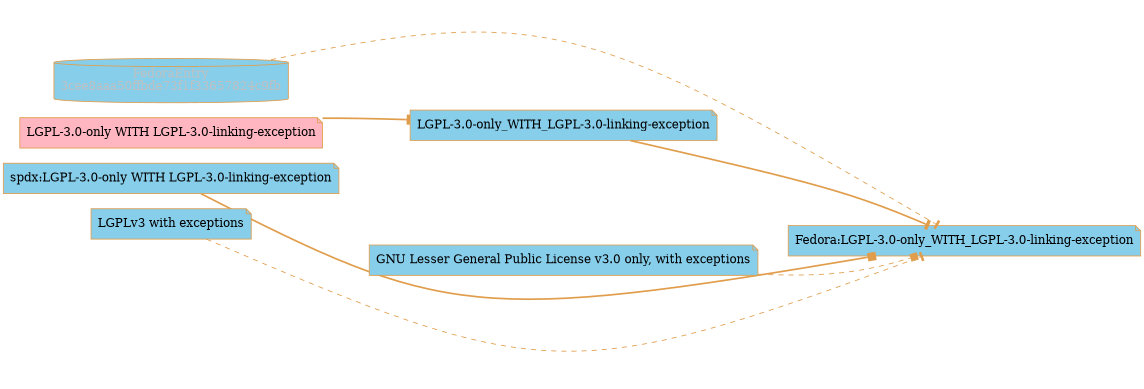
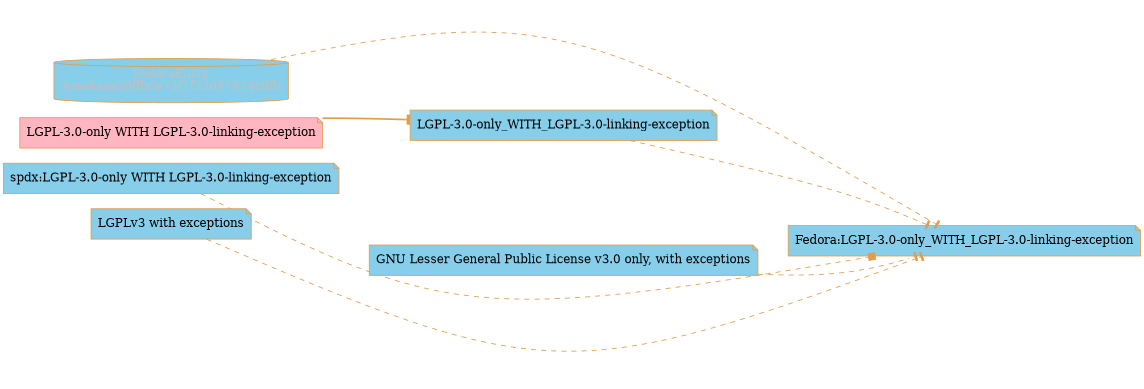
  strict digraph {
    rankdir=LR
    splines=curved
    node [color="#e09d4b" fillcolor=skyblue shape=note style=filled]
    edge [arrowhead=tee color="#e09d4b" style=dashed weight=0.5]
    n1 [fontcolor=gray label="FedoraEntry\n3cee8aaa50ffbde73f1f33657824c9fb" shape=cylinder]
    n2 [label="Fedora:LGPL-3.0-only_WITH_LGPL-3.0-linking-exception"]
    n3 [label="LGPL-3.0-only_WITH_LGPL-3.0-linking-exception"]
    n4 [label="spdx:LGPL-3.0-only WITH LGPL-3.0-linking-exception"]
    n5 [fillcolor=lightpink label="LGPL-3.0-only WITH LGPL-3.0-linking-exception"]
    n6 [label="LGPLv3 with exceptions"]
    n7 [label="GNU Lesser General Public License v3.0 only, with exceptions"]
    n1 -> n2
-   n3 -> n2 [style=bold weight=0.7]
-   n4 -> n2 [arrowhead=box style=bold weight=0.7]
+   n3 -> n2 [weight=0.7]
+   n4 -> n2 [arrowhead=box weight=0.7]
    n5 -> n3 [style=bold weight=0.7]
    n6 -> n2
-   n7 -> n2 [arrowhead=box]
+   n7 -> n2
  }
